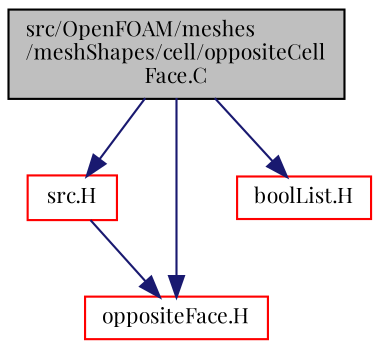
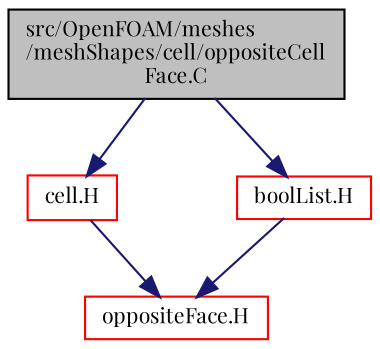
  digraph {
    fontname="Playfair Display"
    node [color=red fontname="Playfair Display" fontsize=10 shape=record]
    edge [color=midnightblue fontname="Playfair Display" fontsize=10 labelfontname=Helvetica labelfontsize=10 style=solid]
    n1 [color=black fillcolor=grey75 fontcolor=black height=0.2 label="src/OpenFOAM/meshes\l/meshShapes/cell/oppositeCell\lFace.C" style=filled width=0.4]
-   n2 [height=0.2 label="src.H" width=0.4]
+   n2 [height=0.2 label="cell.H" width=0.4]
    n3 [height=0.2 label="oppositeFace.H" width=0.4]
    n4 [height=0.2 label="boolList.H" width=0.4]
    n1 -> n2
-   n1 -> n3
+   n4 -> n3
    n1 -> n4
    n2 -> n3
  }
